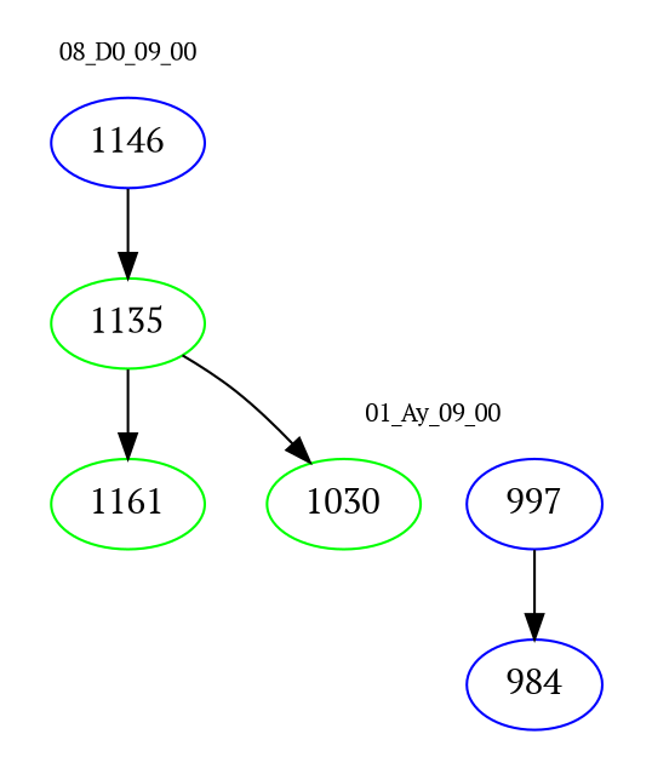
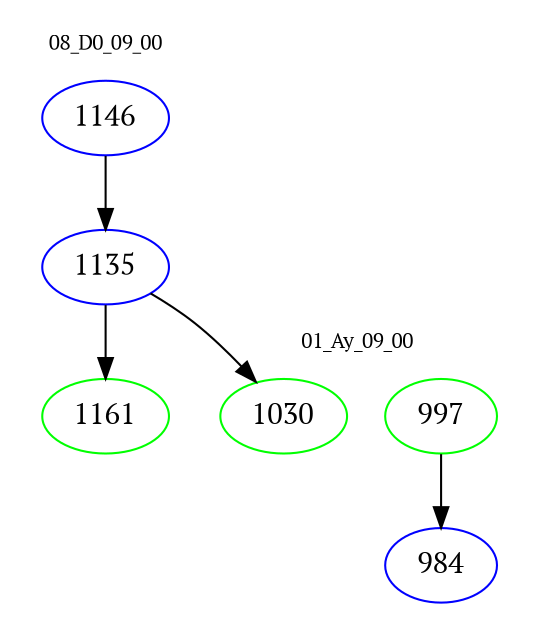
  digraph {
    fontname="PT Serif"
    node [color=green fontname="PT Serif"]
    edge [color=black fontname="PT Serif"]
-   n1 [color=blue label=997]
+   n1 [label=997]
    n2 [color=blue label=984]
    n3 [label=1030]
    n4 [color=blue label=1146]
-   n5 [label=1135]
+   n5 [color=blue label=1135]
    n6 [label=1161]
    subgraph cluster_1 {
      color=white
      fontsize=10
      label="01_Ay_09_00"
      n1
      n2
      n3
    }
    subgraph cluster_2 {
      color=white
      fontsize=10
      label="08_D0_09_00"
      n4
      n5
      n6
    }
    n1 -> n2
    n4 -> n5
    n5 -> n3
    n5 -> n6
  }
